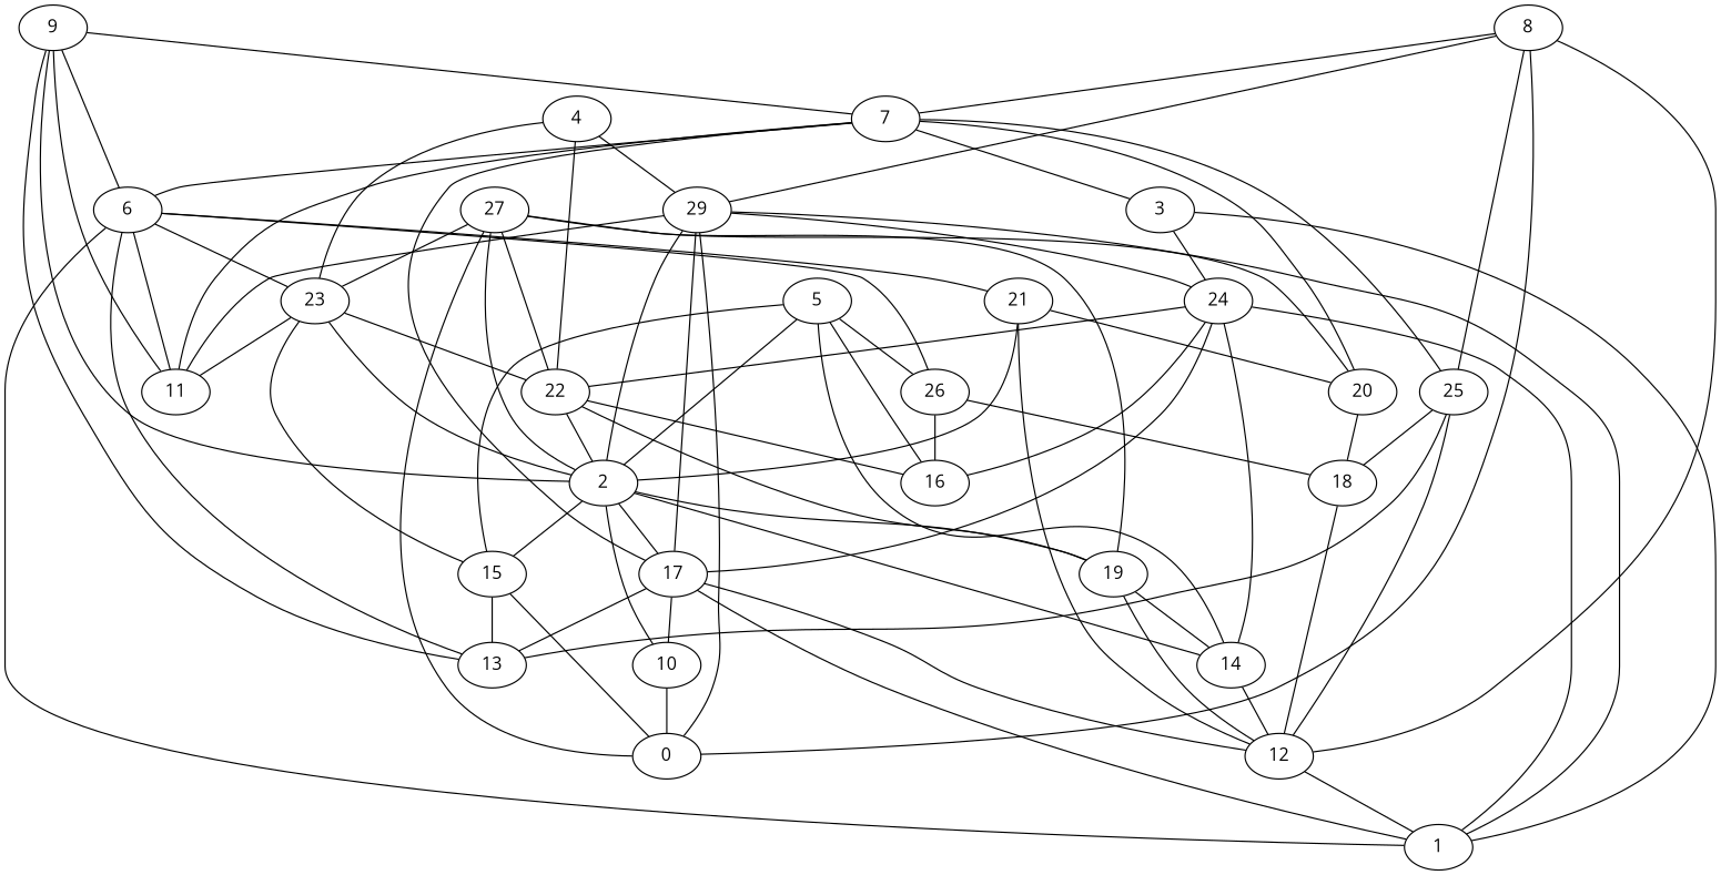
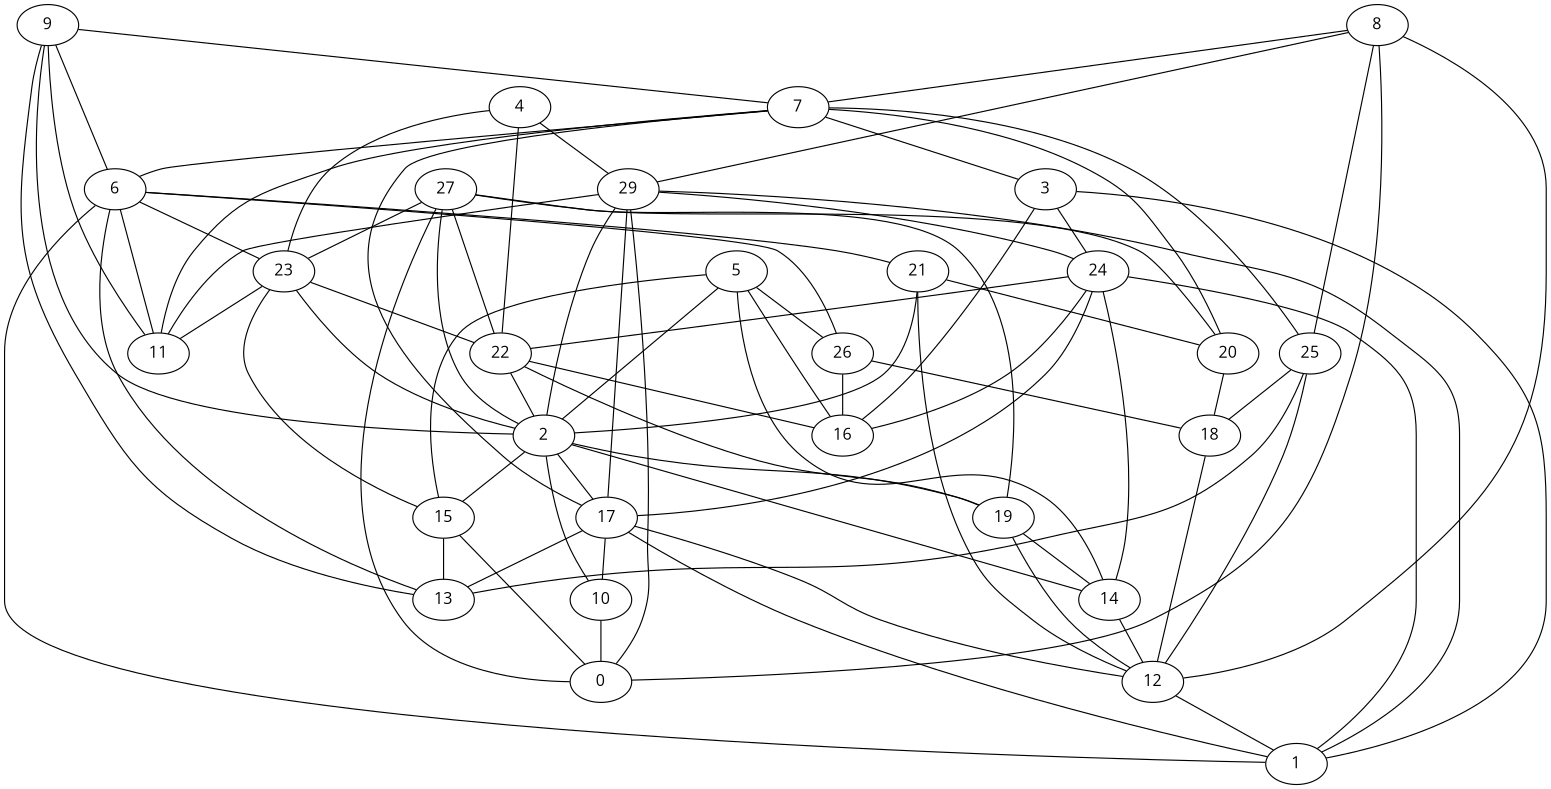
  digraph {
    fontname="Open Sans"
    node [fontname="Open Sans"]
    edge [color=black dir=none fontname="Open Sans"]
    12
    1
    4
    22
    23
    29
    19
    2
    16
    11
    15
    0
    17
    24
    14
    9
    13
    7
    6
    10
    25
    20
    3
    21
    26
    18
    8
    27
    5
    subgraph sub_1 {
      12
      1
      4
      22
      23
      29
      19
      2
      16
      11
      15
      0
      17
      24
      14
      9
      13
      7
      6
      10
      25
      20
      3
      21
      26
      18
      8
      27
      5
    }
    12 -> 1
    4 -> 22
    4 -> 23
    4 -> 29
    22 -> 19
    22 -> 2
    22 -> 16
    23 -> 22
    23 -> 2
    23 -> 11
    23 -> 15
    29 -> 1
    29 -> 2
    29 -> 11
    29 -> 0
    29 -> 17
    29 -> 24
    19 -> 12
    19 -> 14
    2 -> 19
    2 -> 15
    2 -> 17
    2 -> 14
    2 -> 10
    15 -> 0
    15 -> 13
    17 -> 12
    17 -> 1
    17 -> 13
    17 -> 10
    24 -> 1
    24 -> 22
    24 -> 16
    24 -> 17
    24 -> 14
    14 -> 12
    9 -> 2
    9 -> 11
    9 -> 13
    9 -> 7
    9 -> 6
    7 -> 11
    7 -> 17
    7 -> 6
    7 -> 25
    7 -> 20
    7 -> 3
    6 -> 1
    6 -> 23
    6 -> 11
    6 -> 13
    6 -> 21
    6 -> 26
    10 -> 0
    25 -> 12
    25 -> 13
    25 -> 18
    20 -> 18
    3 -> 1
+   3 -> 16
    3 -> 24
    21 -> 12
    21 -> 2
    21 -> 20
    26 -> 16
    26 -> 18
    18 -> 12
    8 -> 12
    8 -> 29
    8 -> 0
    8 -> 7
    8 -> 25
    27 -> 22
    27 -> 23
    27 -> 19
    27 -> 2
    27 -> 0
    27 -> 20
    5 -> 2
    5 -> 16
    5 -> 15
    5 -> 14
    5 -> 26
  }
